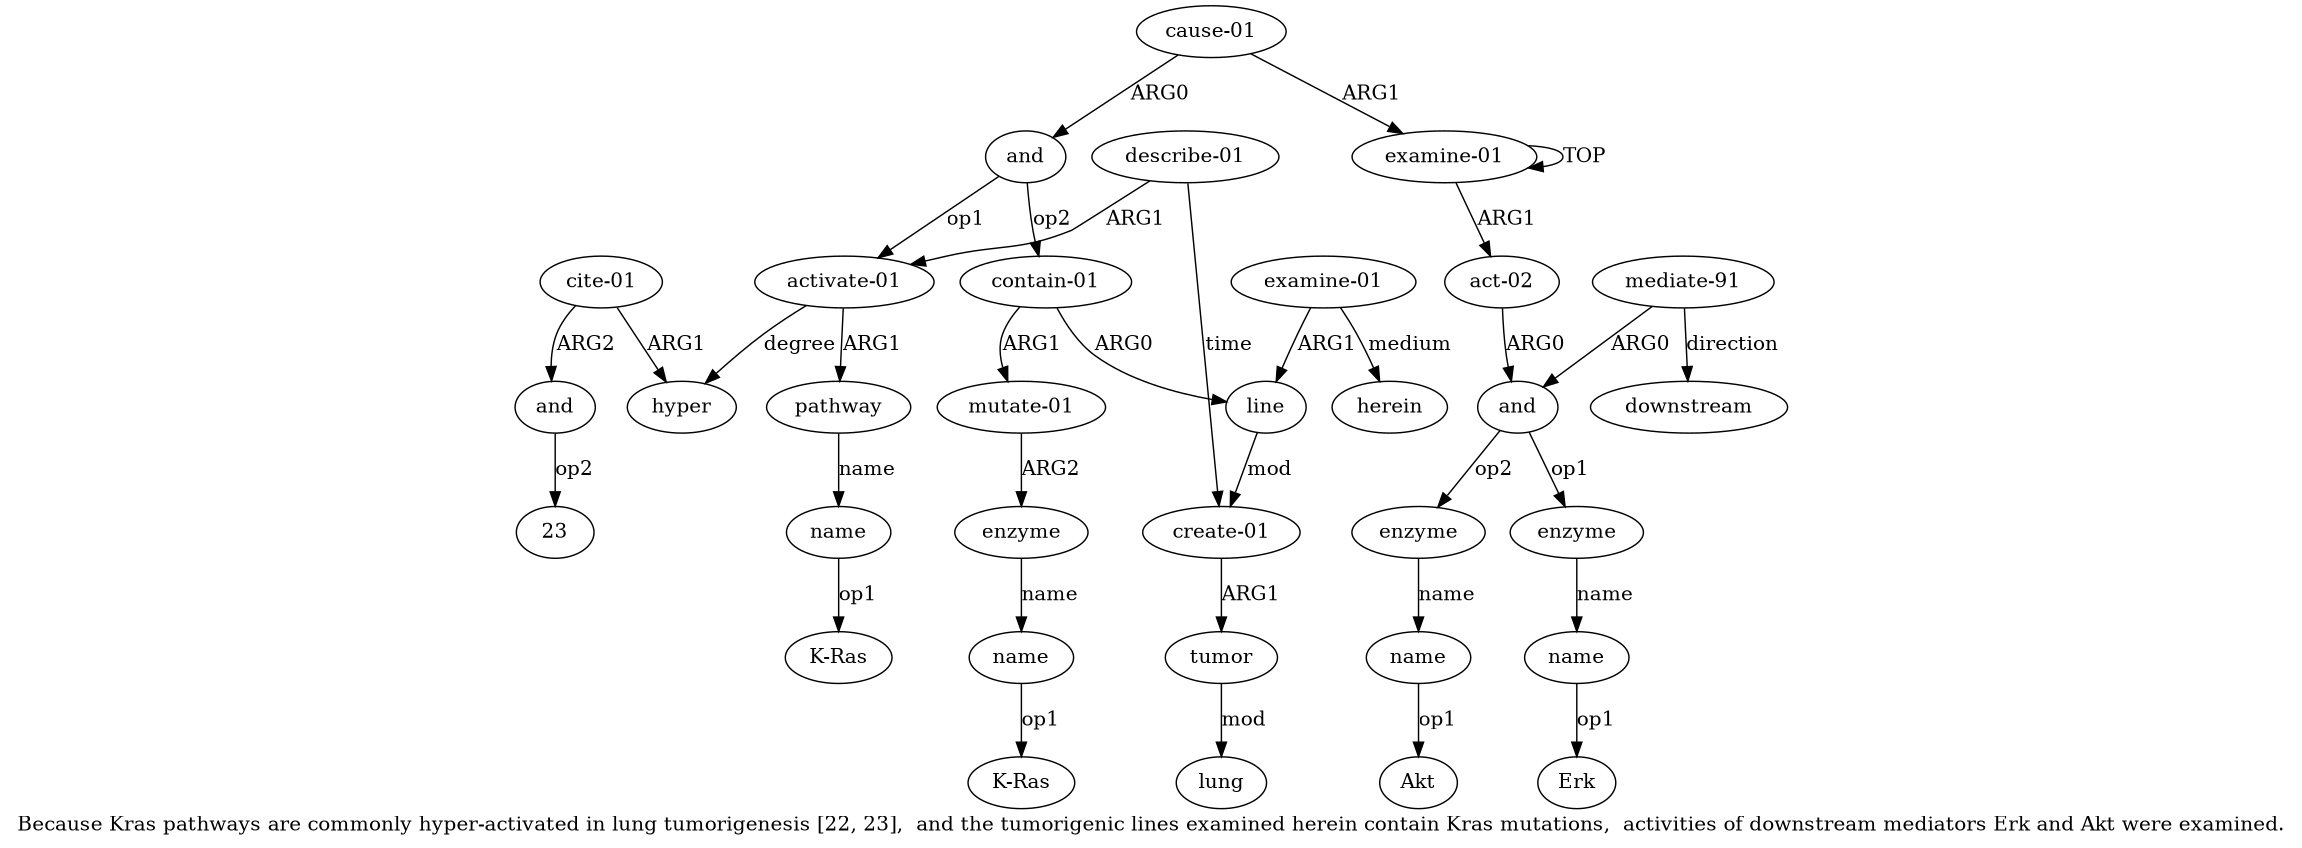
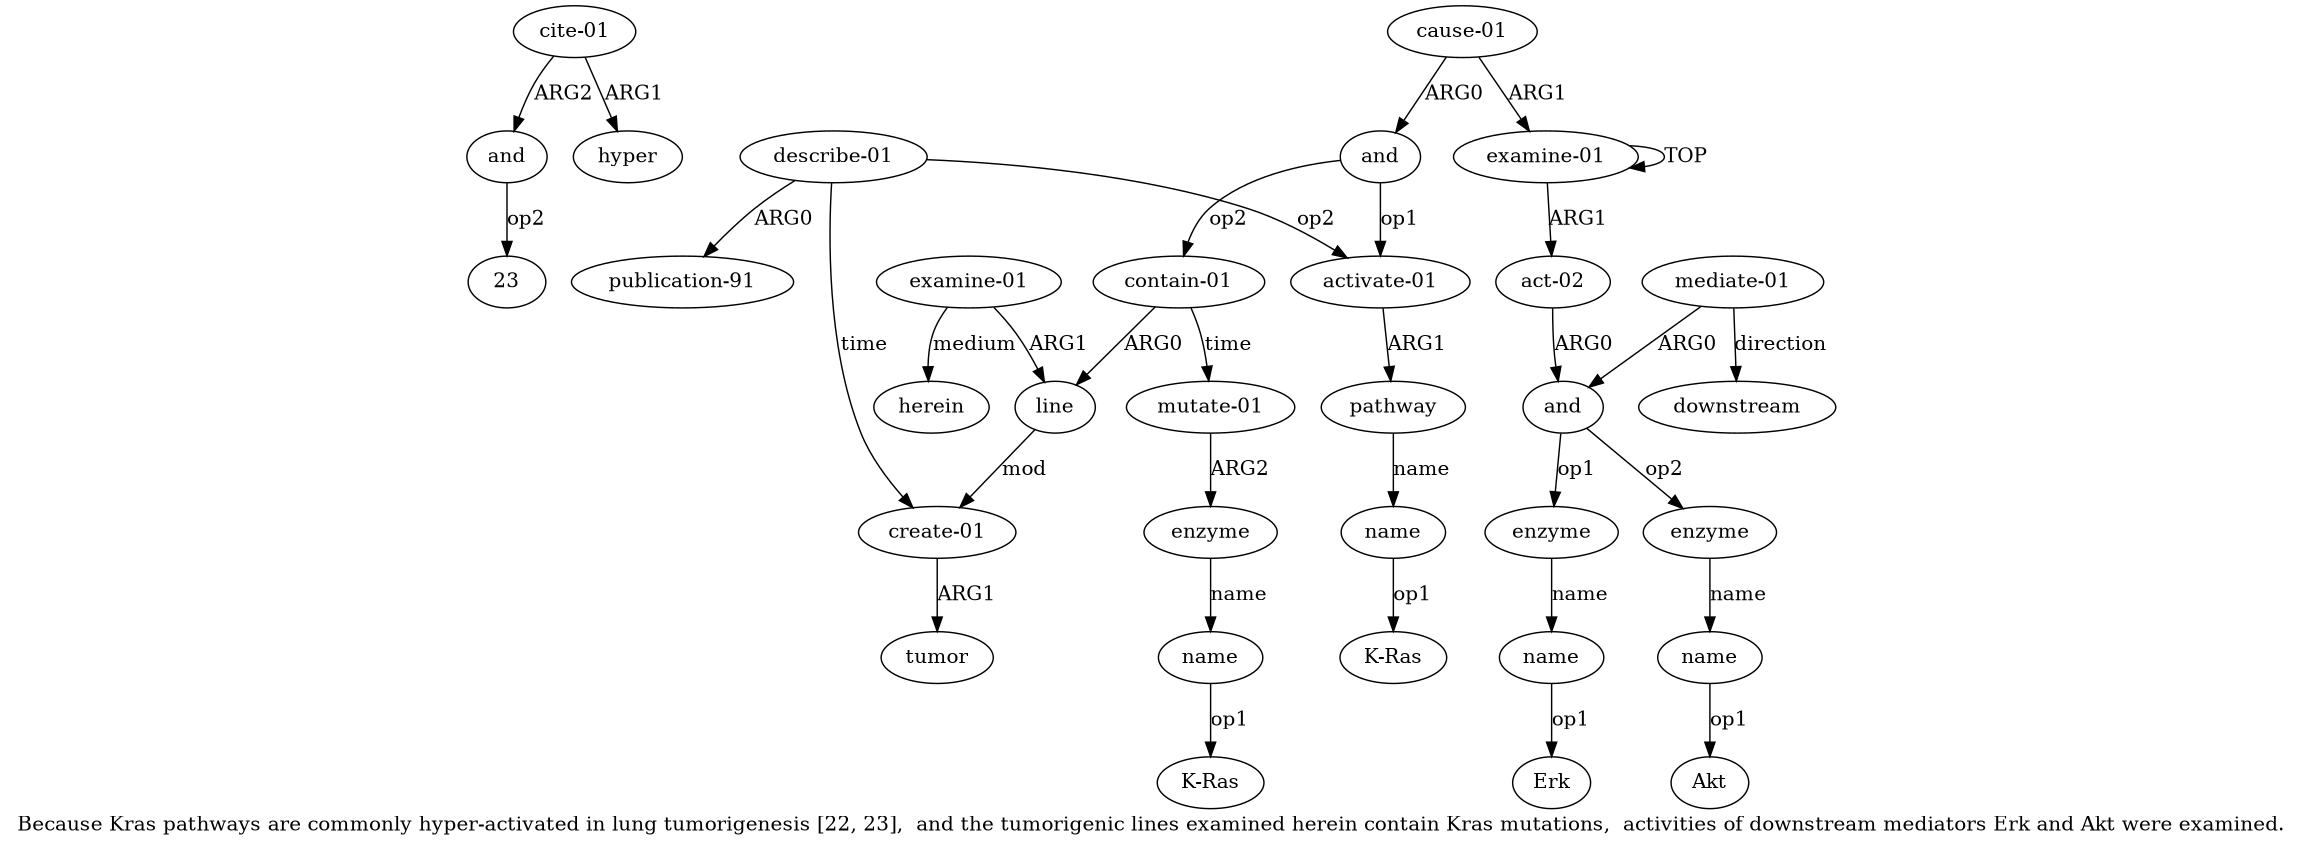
  digraph {
    label="Because Kras pathways are commonly hyper-activated in lung tumorigenesis [22, 23],  and the tumorigenic lines examined herein contain Kras mutations,  activities of downstream mediators Erk and Akt were examined."
    node [color=black gold_ind=-1 gold_label=name test_ind=-1 test_label=name]
    edge [color=black gold_label=ARG1 test_label=ARG1]
    n1 [gold_ind=20 gold_label="cite-01" label="cite-01" test_ind=20 test_label="cite-01"]
    n2 [gold_ind=21 gold_label=and label=and test_ind=21 test_label=and]
    n3 [gold_ind=14 gold_label=hyper label=hyper test_ind=14 test_label=hyper]
    n4 [gold_label=23 label=23 test_label=23]
+   n5 [gold_ind=19 gold_label="publication-91" label="publication-91" test_ind=19 test_label="publication-91"]
    n6 [gold_ind=23 gold_label="contain-01" label="contain-01" test_ind=23 test_label="contain-01"]
    n7 [gold_ind=24 gold_label=line label=line test_ind=24 test_label=line]
    n8 [gold_ind=27 gold_label="mutate-01" label="mutate-01" test_ind=27 test_label="mutate-01"]
    n9 [gold_ind=15 gold_label="create-01" label="create-01" test_ind=15 test_label="create-01"]
    n10 [gold_ind=28 gold_label=enzyme label=enzyme test_ind=28 test_label=enzyme]
    n11 [gold_ind=16 gold_label=tumor label=tumor test_ind=16 test_label=tumor]
    n12 [gold_ind=29 label=name test_ind=29]
-   n13 [gold_ind=17 gold_label=lung label=lung test_ind=17 test_label=lung]
    n14 [gold_ind=25 gold_label="examine-01" label="examine-01" test_ind=25 test_label="examine-01"]
    n15 [gold_ind=26 gold_label=herein label=herein test_ind=26 test_label=herein]
    n16 [gold_label="K-Ras" label="K-Ras" test_label="K-Ras"]
    n17 [gold_ind=11 gold_label="activate-01" label="activate-01" test_ind=11 test_label="activate-01"]
    n18 [gold_ind=12 gold_label=pathway label=pathway test_ind=12 test_label=pathway]
    n19 [gold_ind=13 label=name test_ind=13]
    n20 [gold_label="K-Ras" label="K-Ras" test_label="K-Ras"]
    n21 [gold_ind=10 gold_label=and label=and test_ind=10 test_label=and]
    n22 [gold_label=Erk label=Erk test_label=Erk]
    n23 [gold_ind=18 gold_label="describe-01" label="describe-01" test_ind=18 test_label="describe-01"]
    n24 [gold_label=Akt label=Akt test_label=Akt]
    n25 [gold_ind=1 gold_label="act-02" label="act-02" test_ind=1 test_label="act-02"]
    n26 [gold_ind=2 gold_label=and label=and test_ind=2 test_label=and]
    n27 [gold_ind=3 gold_label=enzyme label=enzyme test_ind=3 test_label=enzyme]
    n28 [gold_ind=5 gold_label=enzyme label=enzyme test_ind=5 test_label=enzyme]
    n29 [gold_ind=4 label=name test_ind=4]
    n30 [gold_ind=6 label=name test_ind=6]
    n31 [gold_ind=0 gold_label="examine-01" label="examine-01" test_ind=0 test_label="examine-01"]
-   n32 [gold_ind=7 gold_label="mediate-01" label="mediate-91" test_ind=7 test_label="mediate-01"]
+   n32 [gold_ind=7 gold_label="mediate-01" label="mediate-01" test_ind=7 test_label="mediate-01"]
    n33 [gold_ind=8 gold_label=downstream label=downstream test_ind=8 test_label=downstream]
    n34 [gold_ind=9 gold_label="cause-01" label="cause-01" test_ind=9 test_label="cause-01"]
    n1 -> n2 [gold_label=ARG2 label=ARG2 test_label=ARG2]
    n1 -> n3 [label=ARG1]
    n2 -> n4 [gold_label=op2 label=op2 test_label=op2]
    n6 -> n7 [gold_label=ARG0 label=ARG0 test_label=ARG0]
-   n6 -> n8 [label=ARG1]
+   n6 -> n8 [label=time]
    n7 -> n9 [gold_label=mod label=mod test_label=mod]
    n8 -> n10 [gold_label=ARG2 label=ARG2 test_label=ARG2]
    n9 -> n11 [label=ARG1]
    n10 -> n12 [gold_label=name label=name test_label=name]
-   n11 -> n13 [gold_label=mod label=mod test_label=mod]
    n12 -> n16 [gold_label=op1 label=op1 test_label=op1]
    n14 -> n7 [label=ARG1]
    n14 -> n15 [gold_label=medium label=medium test_label=medium]
-   n17 -> n3 [gold_label=degree label=degree test_label=degree]
    n17 -> n18 [label=ARG1]
    n18 -> n19 [gold_label=name label=name test_label=name]
    n19 -> n20 [gold_label=op1 label=op1 test_label=op1]
    n21 -> n6 [gold_label=op2 label=op2 test_label=op2]
    n21 -> n17 [gold_label=op1 label=op1 test_label=op1]
+   n23 -> n5 [gold_label=ARG0 label=ARG0 test_label=ARG0]
    n23 -> n9 [gold_label=time label=time test_label=time]
-   n23 -> n17 [label=ARG1]
+   n23 -> n17 [label=op2]
    n25 -> n26 [gold_label=ARG0 label=ARG0 test_label=ARG0]
    n26 -> n27 [gold_label=op1 label=op1 test_label=op1]
    n26 -> n28 [gold_label=op2 label=op2 test_label=op2]
    n27 -> n29 [gold_label=name label=name test_label=name]
    n28 -> n30 [gold_label=name label=name test_label=name]
    n29 -> n22 [gold_label=op1 label=op1 test_label=op1]
    n30 -> n24 [gold_label=op1 label=op1 test_label=op1]
    n31 -> n25 [label=ARG1]
    n31 -> n31 [gold_label=TOP label=TOP test_label=TOP]
    n32 -> n26 [gold_label=ARG0 label=ARG0 test_label=ARG0]
    n32 -> n33 [gold_label=direction label=direction test_label=direction]
    n34 -> n21 [gold_label=ARG0 label=ARG0 test_label=ARG0]
    n34 -> n31 [label=ARG1]
  }
